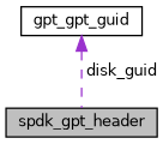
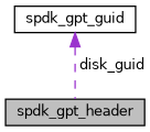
  digraph {
    node [color=black fontname=Helvetica fontsize=10 shape=record style=filled]
    n1 [fillcolor=grey75 fontcolor=black height=0.2 label=spdk_gpt_header width=0.4]
-   n2 [fillcolor=white height=0.2 label=gpt_gpt_guid width=0.4]
+   n2 [fillcolor=white height=0.2 label=spdk_gpt_guid width=0.4]
    n2 -> n1 [color=darkorchid3 dir=back fontname=Helvetica fontsize=10 label=" disk_guid" labelfontname=Helvetica labelfontsize=10 style=dashed]
  }
